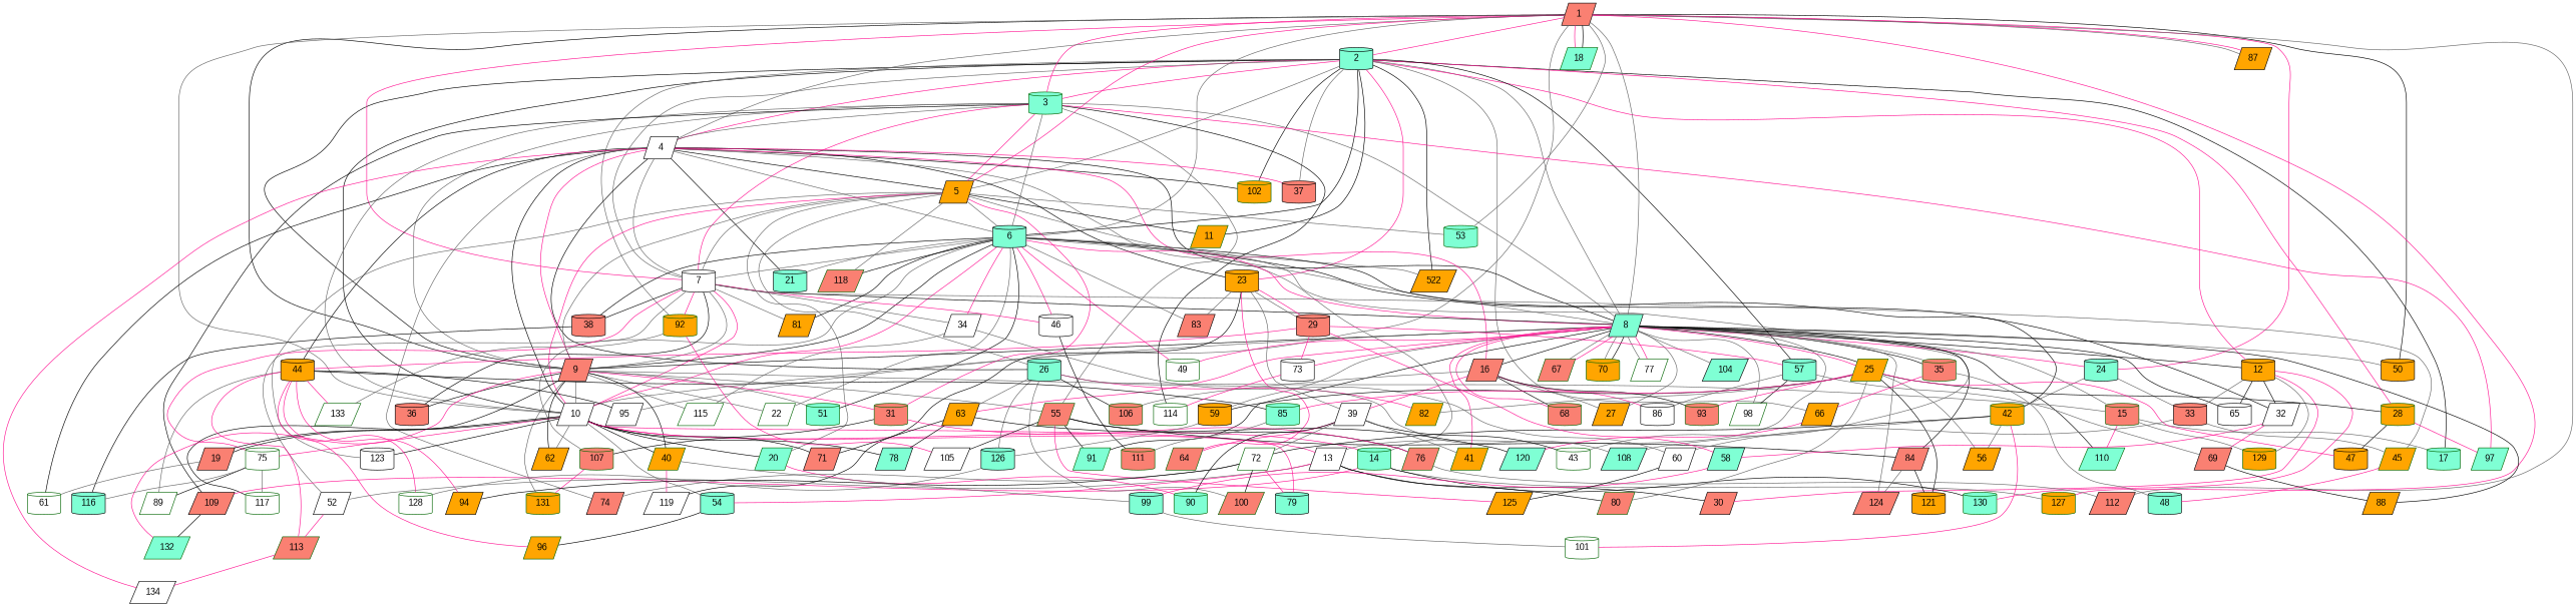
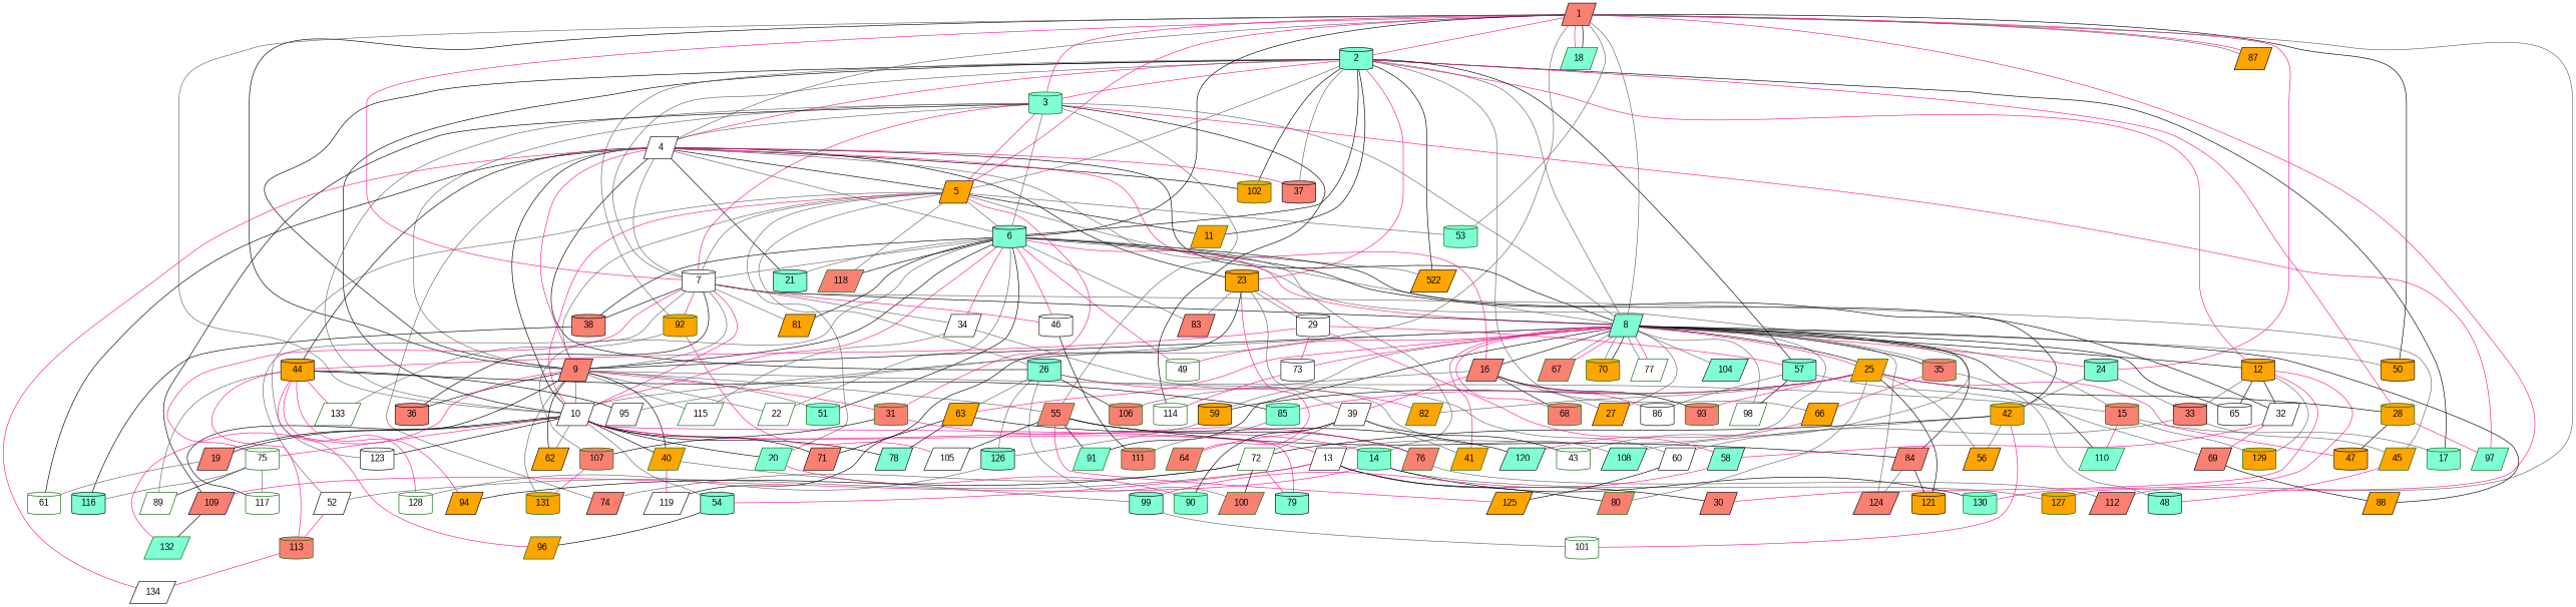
  graph {
    fontname="Liberation Sans"
    node [color=black fillcolor=salmon fontname="Liberation Sans" shape=parallelogram style=filled]
    edge [color=gray40 fontname="Liberation Sans"]
    2 [fillcolor=aquamarine shape=cylinder]
    1
    3 [color=darkgreen fillcolor=aquamarine shape=cylinder]
    4 [fillcolor=white]
    5 [fillcolor=orange]
    6 [fillcolor=aquamarine shape=cylinder]
    7 [fillcolor=white shape=cylinder]
    8 [fillcolor=aquamarine]
    9
    10 [fillcolor=white]
    18 [color=darkgreen fillcolor=aquamarine]
    24 [fillcolor=aquamarine shape=cylinder]
    50 [fillcolor=orange shape=cylinder]
    53 [color=darkgreen fillcolor=aquamarine shape=cylinder]
    87 [fillcolor=orange]
    95 [fillcolor=white]
    112
    127 [color=darkgreen fillcolor=orange shape=cylinder]
    11 [color=darkgreen fillcolor=orange]
    12 [fillcolor=orange shape=cylinder]
    17 [color=darkgreen fillcolor=aquamarine shape=cylinder]
    23 [fillcolor=orange shape=cylinder]
    28 [color=darkgreen fillcolor=orange shape=cylinder]
    37 [shape=cylinder]
    57 [fillcolor=aquamarine shape=cylinder]
    66 [fillcolor=orange]
    92 [color=darkgreen fillcolor=orange shape=cylinder]
    102 [color=darkgreen fillcolor=orange shape=cylinder]
    n29 [fillcolor=orange label=522]
    55 [color=darkgreen]
    97 [color=darkgreen fillcolor=aquamarine]
    109
    114 [color=darkgreen fillcolor=white shape=cylinder]
    14 [color=darkgreen fillcolor=aquamarine shape=cylinder]
    16
    21 [fillcolor=aquamarine shape=cylinder]
    26 [fillcolor=aquamarine shape=cylinder]
    44 [fillcolor=orange shape=cylinder]
    61 [color=darkgreen fillcolor=white shape=cylinder]
    74
    134 [fillcolor=white]
    20 [color=darkgreen fillcolor=aquamarine]
    31 [color=darkgreen shape=cylinder]
    118 [color=darkgreen]
    123 [fillcolor=white shape=cylinder]
    22 [color=darkgreen fillcolor=white]
    32 [fillcolor=white]
    34 [fillcolor=white]
    38 [shape=cylinder]
    42 [color=darkgreen fillcolor=orange shape=cylinder]
    43 [color=darkgreen fillcolor=white shape=cylinder]
    46 [fillcolor=white shape=cylinder]
    49 [color=darkgreen fillcolor=white shape=cylinder]
    51 [color=darkgreen fillcolor=aquamarine shape=cylinder]
    81 [fillcolor=orange]
    83
    107 [color=darkgreen shape=cylinder]
    36 [shape=cylinder]
    45 [color=darkgreen fillcolor=orange]
    52 [fillcolor=white]
    75 [color=darkgreen fillcolor=white shape=cylinder]
    13 [fillcolor=white]
    15 [color=darkgreen shape=cylinder]
    25 [color=darkgreen fillcolor=orange]
    27 [fillcolor=orange]
    35 [color=darkgreen shape=cylinder]
    41 [color=darkgreen fillcolor=orange]
    59 [fillcolor=orange shape=cylinder]
    63 [fillcolor=orange]
    65 [fillcolor=white shape=cylinder]
    67 [color=darkgreen]
    68 [color=darkgreen shape=cylinder]
    70 [color=darkgreen fillcolor=orange shape=cylinder]
    73 [fillcolor=white shape=cylinder]
    77 [color=darkgreen fillcolor=white]
    84
    88 [fillcolor=orange]
    91 [color=darkgreen fillcolor=aquamarine]
    98 [color=darkgreen fillcolor=white]
    104 [fillcolor=aquamarine]
    110 [color=darkgreen fillcolor=aquamarine]
    124
    40 [color=darkgreen fillcolor=orange]
    62 [fillcolor=orange]
    115 [color=darkgreen fillcolor=white]
    117 [color=darkgreen fillcolor=white shape=cylinder]
    131 [color=darkgreen fillcolor=orange shape=cylinder]
    132 [color=darkgreen fillcolor=aquamarine]
    19
    54 [fillcolor=aquamarine shape=cylinder]
    71
    78 [fillcolor=aquamarine]
    79 [fillcolor=aquamarine shape=cylinder]
    33 [shape=cylinder]
    30
    129 [color=darkgreen fillcolor=orange shape=cylinder]
    130 [color=darkgreen fillcolor=aquamarine shape=cylinder]
    39 [fillcolor=white]
-   29 [shape=cylinder]
+   29 [fillcolor=white shape=cylinder]
    64 [color=darkgreen]
    119 [fillcolor=white]
    47 [fillcolor=orange shape=cylinder]
    86 [fillcolor=white shape=cylinder]
    69
    120 [fillcolor=aquamarine]
    133 [color=darkgreen fillcolor=white]
    105 [fillcolor=white]
    76 [color=darkgreen]
    125 [fillcolor=orange]
    93 [color=darkgreen shape=cylinder]
    106 [color=darkgreen shape=cylinder]
    82 [color=darkgreen fillcolor=orange]
    100 [color=darkgreen]
    108 [fillcolor=aquamarine]
    126 [fillcolor=aquamarine shape=cylinder]
    85 [color=darkgreen fillcolor=aquamarine shape=cylinder]
    89 [color=darkgreen fillcolor=white]
    94 [fillcolor=orange]
    96 [color=darkgreen fillcolor=orange]
-   113 [color=darkgreen]
+   113 [color=darkgreen shape=cylinder]
    128 [color=darkgreen fillcolor=white shape=cylinder]
    90 [color=darkgreen fillcolor=aquamarine shape=cylinder]
    58 [fillcolor=aquamarine]
    60 [fillcolor=white]
    116 [fillcolor=aquamarine shape=cylinder]
    56 [fillcolor=orange]
    72 [color=darkgreen fillcolor=white]
    101 [color=darkgreen fillcolor=white shape=cylinder]
    111 [color=darkgreen shape=cylinder]
    48 [fillcolor=aquamarine shape=cylinder]
    80 [color=darkgreen]
    121 [fillcolor=orange shape=cylinder]
    99 [fillcolor=aquamarine shape=cylinder]
    2 -- 3 [color=deeppink]
    2 -- 4 [color=deeppink]
    2 -- 5
    2 -- 6 [color=black]
    2 -- 7
    2 -- 8
    2 -- 9 [color=black]
    2 -- 10 [color=black]
    2 -- 11 [color=black]
    2 -- 12 [color=deeppink]
    2 -- 17 [color=black]
    2 -- 23 [color=deeppink]
    2 -- 28 [color=deeppink]
    2 -- 37
    2 -- 57 [color=black]
    2 -- 66
    2 -- 92
    2 -- 102 [color=black]
    2 -- n29 [color=black]
    1 -- 2 [color=deeppink]
    1 -- 3 [color=deeppink]
    1 -- 4
    1 -- 5 [color=deeppink]
-   1 -- 6
+   1 -- 6 [color=black]
    1 -- 7 [color=deeppink]
    1 -- 8
    1 -- 9 [color=black]
    1 -- 10
    1 -- 18 [color=deeppink]
    1 -- 18 [color=black]
    1 -- 24 [color=deeppink]
    1 -- 50 [color=black]
    1 -- 53
    1 -- 87
    1 -- 87 [color=deeppink]
    1 -- 95
    1 -- 112
    1 -- 127 [color=deeppink]
    3 -- 4
    3 -- 5 [color=deeppink]
    3 -- 6
    3 -- 7 [color=deeppink]
    3 -- 8
    3 -- 9
    3 -- 10
    3 -- 55
    3 -- 97 [color=deeppink]
    3 -- 109 [color=black]
    3 -- 114 [color=black]
    4 -- 5 [color=black]
    4 -- 6
    4 -- 7
    4 -- 8 [color=black]
    4 -- 9 [color=deeppink]
    4 -- 10 [color=black]
    4 -- 23 [color=black]
    4 -- 37 [color=deeppink]
    4 -- 102 [color=black]
    4 -- 14
    4 -- 16 [color=deeppink]
    4 -- 21 [color=black]
    4 -- 26 [color=black]
    4 -- 44 [color=black]
    4 -- 61 [color=black]
    4 -- 74
    4 -- 134 [color=deeppink]
    5 -- 6
    5 -- 7
    5 -- 8
    5 -- 9
    5 -- 10 [color=deeppink]
    5 -- 53
    5 -- 11 [color=black]
    5 -- 26
    5 -- 20
    5 -- 31 [color=deeppink]
    5 -- 118
    5 -- 123
    6 -- 7
    6 -- 8 [color=deeppink]
    6 -- 9 [color=black]
    6 -- 10 [color=deeppink]
    6 -- n29
    6 -- 21
    6 -- 118 [color=black]
    6 -- 22
    6 -- 32 [color=black]
    6 -- 34 [color=deeppink]
    6 -- 38 [color=black]
    6 -- 42 [color=black]
    6 -- 43
    6 -- 46 [color=deeppink]
    6 -- 49 [color=deeppink]
    6 -- 51 [color=black]
    6 -- 81 [color=black]
    6 -- 83
    6 -- 107
    7 -- 8 [color=black]
    7 -- 9
    7 -- 10 [color=deeppink]
    7 -- 92 [color=deeppink]
    7 -- 34
    7 -- 38 [color=black]
    7 -- 46 [color=deeppink]
    7 -- 81
    7 -- 36 [color=black]
    7 -- 45
    7 -- 52
    7 -- 75 [color=deeppink]
    8 -- 9 [color=black]
    8 -- 10
    8 -- 24 [color=deeppink]
    8 -- 50
    8 -- 12 [color=black]
    8 -- 16 [color=black]
    8 -- 49 [color=deeppink]
    8 -- 13
    8 -- 15
    8 -- 25 [color=deeppink]
    8 -- 25 [color=black]
    8 -- 27
    8 -- 35 [color=black]
    8 -- 35
    8 -- 41 [color=deeppink]
    8 -- 59
    8 -- 63 [color=deeppink]
    8 -- 65 [color=black]
    8 -- 67
    8 -- 67 [color=deeppink]
    8 -- 68 [color=deeppink]
    8 -- 70
    8 -- 70 [color=black]
    8 -- 73 [color=deeppink]
    8 -- 77
    8 -- 77 [color=deeppink]
    8 -- 84 [color=black]
    8 -- 88 [color=black]
    8 -- 91 [color=black]
    8 -- 98
    8 -- 104
    8 -- 110 [color=black]
    8 -- 124
    9 -- 10
    9 -- 55
    9 -- 31 [color=deeppink]
    9 -- 22
    9 -- 51
    9 -- 36 [color=black]
    9 -- 15
    9 -- 40 [color=black]
    9 -- 62 [color=black]
    9 -- 115
    9 -- 117 [color=black]
    9 -- 131
    9 -- 132 [color=deeppink]
    10 -- 14 [color=deeppink]
    10 -- 20 [color=black]
    10 -- 123 [color=black]
    10 -- 75 [color=deeppink]
    10 -- 13 [color=deeppink]
    10 -- 40 [color=black]
    10 -- 62
    10 -- 19 [color=black]
    10 -- 19 [color=black]
    10 -- 54
    10 -- 71 [color=black]
    10 -- 78 [color=black]
    10 -- 79 [color=deeppink]
    24 -- 42
    24 -- 33
    12 -- 32 [color=black]
    12 -- 65 [color=black]
    12 -- 33
    12 -- 30 [color=deeppink]
    12 -- 129
    12 -- 130 [color=deeppink]
    23 -- 83
    23 -- 39
    23 -- 29
    23 -- 29 [color=deeppink]
    23 -- 64 [color=deeppink]
    23 -- 119 [color=black]
    28 -- 97 [color=deeppink]
    28 -- 47 [color=black]
    57 -- 98 [color=black]
    57 -- 86
    57 -- 69
    66 -- 120 [color=deeppink]
    92 -- 133
    92 -- 105 [color=deeppink]
    55 -- 84 [color=black]
    55 -- 91 [color=black]
    55 -- 105 [color=black]
    55 -- 76 [color=black]
    55 -- 125 [color=deeppink]
    109 -- 132 [color=black]
    14 -- 127
    14 -- 109 [color=deeppink]
    14 -- 130 [color=black]
    16 -- 27
    16 -- 68 [color=black]
    16 -- 39 [color=deeppink]
    16 -- 86 [color=deeppink]
    16 -- 93 [color=black]
    16 -- 106
    26 -- 63
    26 -- 106 [color=black]
    26 -- 82 [color=deeppink]
    26 -- 100
    26 -- 108
    26 -- 126
    44 -- 95 [color=black]
    44 -- 133 [color=deeppink]
    44 -- 85 [color=black]
    44 -- 89
    44 -- 94 [color=deeppink]
    44 -- 96 [color=deeppink]
    44 -- 113 [color=deeppink]
    44 -- 128 [color=deeppink]
    20 -- 90 [color=deeppink]
    31 -- 107 [color=black]
    31 -- 76 [color=deeppink]
    32 -- 69 [color=deeppink]
    32 -- 58 [color=deeppink]
    34 -- 115
    34 -- 60
    38 -- 116 [color=black]
    42 -- 108
    42 -- 56
    42 -- 72 [color=black]
    42 -- 101 [color=deeppink]
    46 -- 111 [color=black]
    107 -- 131 [color=deeppink]
    45 -- 48 [color=deeppink]
    52 -- 113 [color=deeppink]
    75 -- 117
    75 -- 89 [color=black]
    75 -- 116
    13 -- 52
    13 -- 54 [color=deeppink]
    13 -- 30 [color=black]
    13 -- 80 [color=black]
    15 -- 17
    15 -- 110 [color=deeppink]
    15 -- 129
    25 -- 28 [color=black]
    25 -- 59 [color=black]
    25 -- 47 [color=deeppink]
    25 -- 93 [color=deeppink]
    25 -- 82
    25 -- 85 [color=deeppink]
    25 -- 56
    25 -- 80
    25 -- 121 [color=black]
    35 -- 66 [color=deeppink]
    35 -- 48
    59 -- 126
    63 -- 71 [color=black]
    63 -- 78 [color=black]
    63 -- 120 [color=black]
    73 -- 114 [color=deeppink]
    84 -- 124
    84 -- 121 [color=black]
    40 -- 119 [color=deeppink]
    40 -- 99
    19 -- 61
    54 -- 96 [color=black]
    33 -- 45
    33 -- 60
    39 -- 43 [color=black]
    39 -- 41
    39 -- 64 [color=deeppink]
    39 -- 90 [color=black]
    39 -- 72
    29 -- 57 [color=deeppink]
    29 -- 44 [color=deeppink]
    29 -- 73 [color=deeppink]
    29 -- 58 [color=deeppink]
    69 -- 88 [color=black]
    76 -- 112
    126 -- 128
    85 -- 111
    113 -- 134 [color=deeppink]
    58 -- 99 [color=deeppink]
    60 -- 125 [color=black]
    72 -- 74
    72 -- 79 [color=deeppink]
    72 -- 100 [color=black]
    72 -- 94 [color=black]
    99 -- 101
  }
